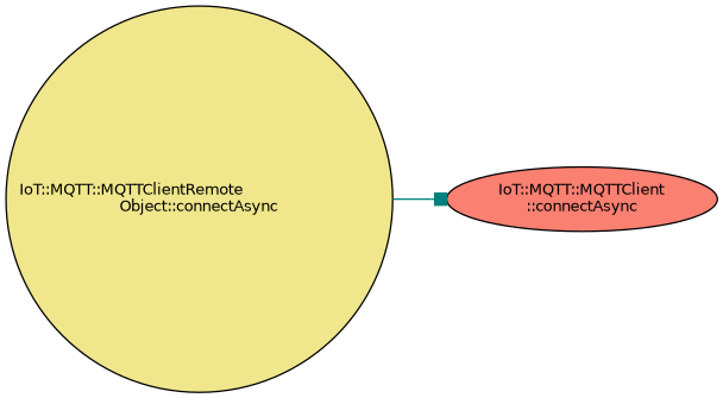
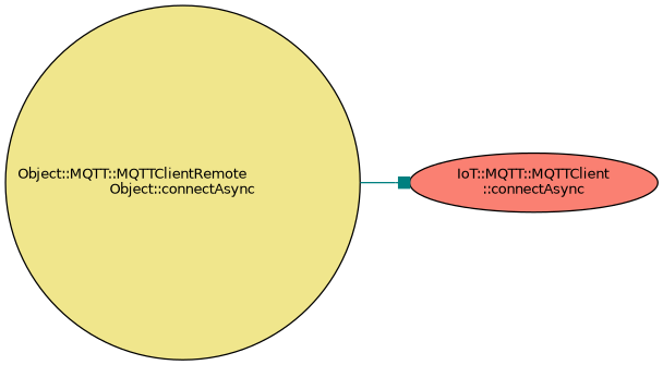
  digraph {
    rankdir=LR
    node [color=black fontname=Helvetica fontsize=10 style=filled]
-   n1 [fillcolor=khaki fontcolor=black height=0.2 label="IoT::MQTT::MQTTClientRemote\lObject::connectAsync" shape=circle width=0.4]
+   n1 [fillcolor=khaki fontcolor=black height=0.2 label="Object::MQTT::MQTTClientRemote\lObject::connectAsync" shape=circle width=0.4]
    n2 [fillcolor=salmon height=0.2 label="IoT::MQTT::MQTTClient\l::connectAsync" shape=ellipse width=0.4]
    n1 -> n2 [color=teal fontname=Helvetica fontsize=10 labelfontname=Helvetica labelfontsize=10 style=solid arrowhead=box]
  }
